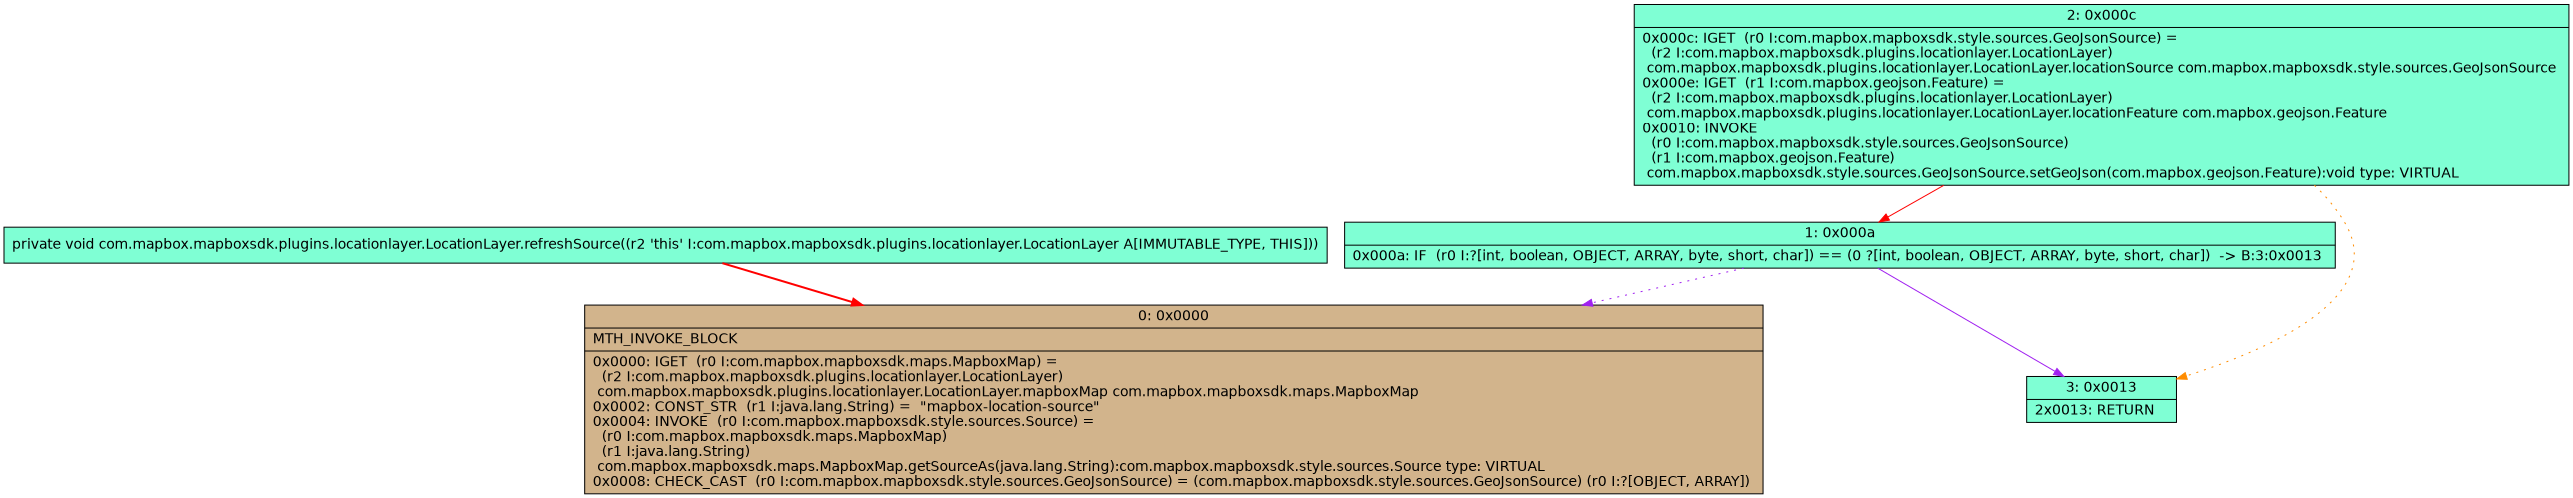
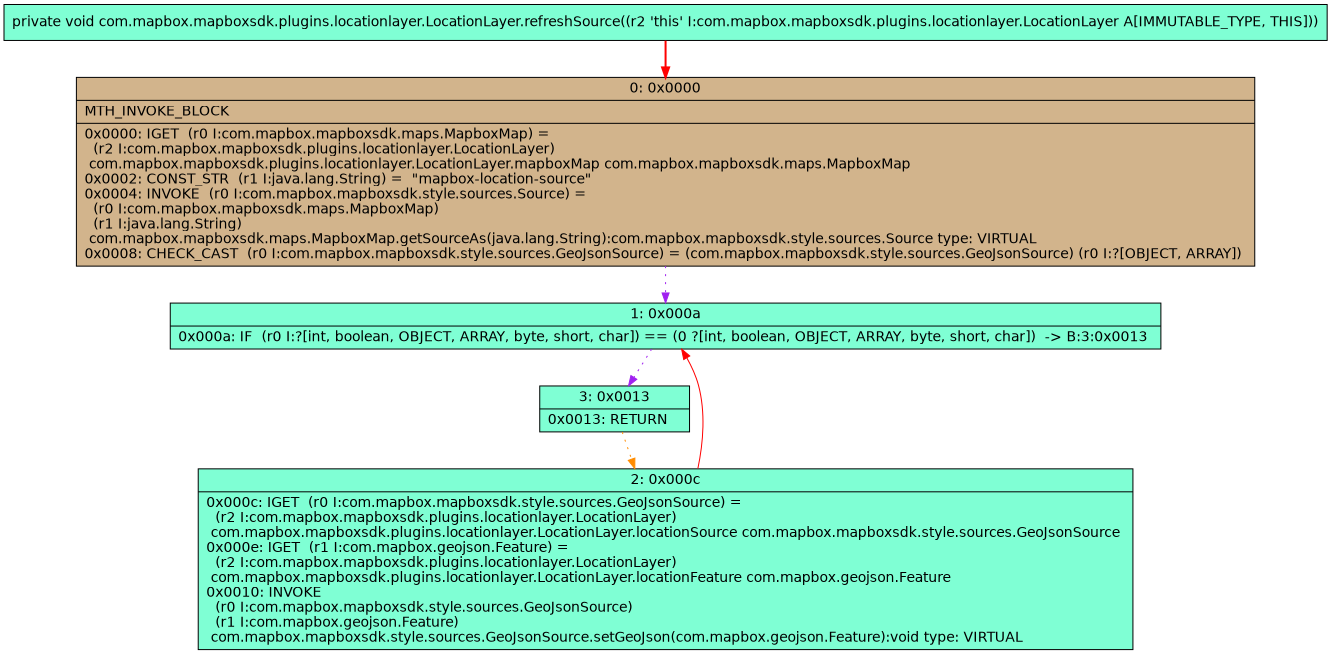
  digraph {
    fontname="DejaVu Sans"
    node [fillcolor=aquamarine fontname="DejaVu Sans" shape=record style=filled]
    edge [color=purple fontname="DejaVu Sans" style=dotted]
    n1 [fillcolor=tan label="{0\:\ 0x0000|MTH_INVOKE_BLOCK\l|0x0000: IGET  (r0 I:com.mapbox.mapboxsdk.maps.MapboxMap) = \l  (r2 I:com.mapbox.mapboxsdk.plugins.locationlayer.LocationLayer)\l com.mapbox.mapboxsdk.plugins.locationlayer.LocationLayer.mapboxMap com.mapbox.mapboxsdk.maps.MapboxMap \l0x0002: CONST_STR  (r1 I:java.lang.String) =  \"mapbox\-location\-source\" \l0x0004: INVOKE  (r0 I:com.mapbox.mapboxsdk.style.sources.Source) = \l  (r0 I:com.mapbox.mapboxsdk.maps.MapboxMap)\l  (r1 I:java.lang.String)\l com.mapbox.mapboxsdk.maps.MapboxMap.getSourceAs(java.lang.String):com.mapbox.mapboxsdk.style.sources.Source type: VIRTUAL \l0x0008: CHECK_CAST  (r0 I:com.mapbox.mapboxsdk.style.sources.GeoJsonSource) = (com.mapbox.mapboxsdk.style.sources.GeoJsonSource) (r0 I:?[OBJECT, ARRAY]) \l}"]
    n2 [label="{1\:\ 0x000a|0x000a: IF  (r0 I:?[int, boolean, OBJECT, ARRAY, byte, short, char]) == (0 ?[int, boolean, OBJECT, ARRAY, byte, short, char])  \-\> B:3:0x0013 \l}"]
-   n3 [label="{3\:\ 0x0013|2x0013: RETURN   \l}"]
+   n3 [label="{3\:\ 0x0013|0x0013: RETURN   \l}"]
    n4 [label="{2\:\ 0x000c|0x000c: IGET  (r0 I:com.mapbox.mapboxsdk.style.sources.GeoJsonSource) = \l  (r2 I:com.mapbox.mapboxsdk.plugins.locationlayer.LocationLayer)\l com.mapbox.mapboxsdk.plugins.locationlayer.LocationLayer.locationSource com.mapbox.mapboxsdk.style.sources.GeoJsonSource \l0x000e: IGET  (r1 I:com.mapbox.geojson.Feature) = \l  (r2 I:com.mapbox.mapboxsdk.plugins.locationlayer.LocationLayer)\l com.mapbox.mapboxsdk.plugins.locationlayer.LocationLayer.locationFeature com.mapbox.geojson.Feature \l0x0010: INVOKE  \l  (r0 I:com.mapbox.mapboxsdk.style.sources.GeoJsonSource)\l  (r1 I:com.mapbox.geojson.Feature)\l com.mapbox.mapboxsdk.style.sources.GeoJsonSource.setGeoJson(com.mapbox.geojson.Feature):void type: VIRTUAL \l}"]
    n5 [label="{private void com.mapbox.mapboxsdk.plugins.locationlayer.LocationLayer.refreshSource((r2 'this' I:com.mapbox.mapboxsdk.plugins.locationlayer.LocationLayer A[IMMUTABLE_TYPE, THIS])) }"]
-   n2 -> n1
-   n2 -> n3 [style=solid]
+   n1 -> n2
+   n2 -> n3
    n4 -> n2 [color=red style=solid]
-   n4 -> n3 [color=darkorange]
+   n3 -> n4 [color=darkorange]
    n5 -> n1 [color=red style=bold]
  }
